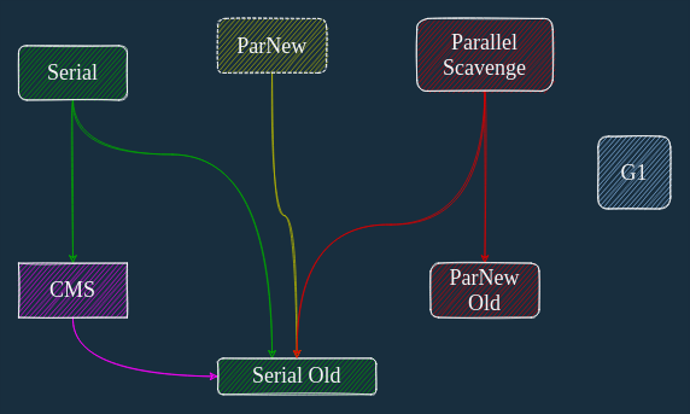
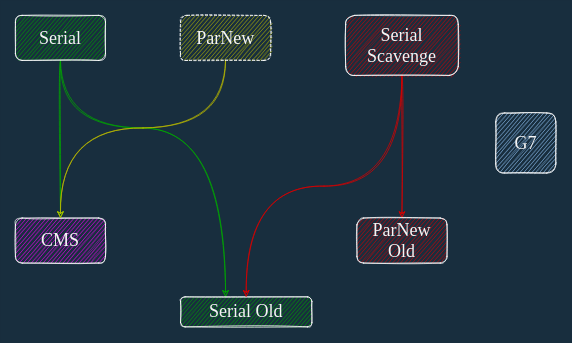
  <mxCell id="0" />
  <mxCell id="1" parent="0" />
  <mxCell id="2" style="edgeStyle=orthogonalEdgeStyle;rounded=1;sketch=1;orthogonalLoop=1;jettySize=auto;html=1;entryX=0.5;entryY=0;entryDx=0;entryDy=0;fontColor=#FFFFFF;curved=1;fillColor=#d5e8d4;strokeColor=#00A800;" parent="1" source="4" target="6" edge="1"><mxGeometry relative="1" as="geometry" /></mxCell>
  <mxCell id="3" style="edgeStyle=orthogonalEdgeStyle;curved=1;sketch=1;orthogonalLoop=1;jettySize=auto;html=1;fontColor=#FFFFFF;strokeColor=#00A800;" parent="1" source="4" target="10" edge="1"><mxGeometry relative="1" as="geometry"><Array as="points"><mxPoint x="80" y="170" /><mxPoint x="300" y="170" /></Array></mxGeometry></mxCell>
- <mxCell id="4" value="&lt;font face=&quot;Otomanopee One&quot; data-font-src=&quot;https://fonts.googleapis.com/css?family=Otomanopee+One&quot; style=&quot;font-size: 24px&quot; color=&quot;#f5f5f5&quot;&gt;Serial&lt;/font&gt;" style="whiteSpace=wrap;html=1;fontColor=#1A1A1A;strokeColor=#FFFFFF;sketch=1;rounded=1;fillColor=#00A800;" parent="1" vertex="1"><mxGeometry x="20" y="50" width="120" height="60" as="geometry" /></mxCell>
- <mxCell id="5" style="edgeStyle=orthogonalEdgeStyle;curved=1;sketch=1;orthogonalLoop=1;jettySize=auto;html=1;entryX=0;entryY=0.5;entryDx=0;entryDy=0;fontColor=#FFFFFF;exitX=0.5;exitY=1;exitDx=0;exitDy=0;strokeColor=#FF00FF;" parent="1" source="6" target="10" edge="1"><mxGeometry relative="1" as="geometry" /></mxCell>
- <mxCell id="6" value="&lt;font face=&quot;Otomanopee One&quot; data-font-src=&quot;https://fonts.googleapis.com/css?family=Otomanopee+One&quot; style=&quot;font-size: 24px&quot; color=&quot;#f5f5f5&quot;&gt;CMS&lt;/font&gt;" style="whiteSpace=wrap;html=1;fontColor=#1A1A1A;strokeColor=#FFFFFF;sketch=1;fillColor=#FF00FF;rounded=0;" parent="1" vertex="1"><mxGeometry x="20" y="290" width="120" height="60" as="geometry" /></mxCell>
- <mxCell id="7" style="edgeStyle=orthogonalEdgeStyle;curved=1;sketch=1;orthogonalLoop=1;jettySize=auto;html=1;entryX=0.5;entryY=0;entryDx=0;entryDy=0;fontColor=#FFFFFF;strokeColor=#B8B800;" parent="1" source="9" target="10" edge="1"><mxGeometry relative="1" as="geometry" /></mxCell>
+ <mxCell id="4" value="&lt;font face=&quot;Otomanopee One&quot; data-font-src=&quot;https://fonts.googleapis.com/css?family=Otomanopee+One&quot; style=&quot;font-size: 24px&quot; color=&quot;#f5f5f5&quot;&gt;Serial&lt;/font&gt;" style="whiteSpace=wrap;html=1;fontColor=#1A1A1A;strokeColor=#FFFFFF;sketch=1;rounded=1;fillColor=#00A800;" parent="1" vertex="1"><mxGeometry x="20" y="20" width="120" height="60" as="geometry" /></mxCell>
+ <mxCell id="6" value="&lt;font face=&quot;Otomanopee One&quot; data-font-src=&quot;https://fonts.googleapis.com/css?family=Otomanopee+One&quot; style=&quot;font-size: 24px&quot; color=&quot;#f5f5f5&quot;&gt;CMS&lt;/font&gt;" style="whiteSpace=wrap;html=1;fontColor=#1A1A1A;strokeColor=#FFFFFF;sketch=1;rounded=1;fillColor=#FF00FF;" parent="1" vertex="1"><mxGeometry x="20" y="290" width="120" height="60" as="geometry" /></mxCell>
+ <mxCell id="8" style="edgeStyle=orthogonalEdgeStyle;curved=1;sketch=1;orthogonalLoop=1;jettySize=auto;html=1;entryX=0.5;entryY=0;entryDx=0;entryDy=0;fontColor=#FFFFFF;strokeColor=#B8B800;" parent="1" source="9" target="6" edge="1"><mxGeometry relative="1" as="geometry"><Array as="points"><mxPoint x="300" y="170" /><mxPoint x="80" y="170" /></Array></mxGeometry></mxCell>
  <mxCell id="9" value="&lt;font face=&quot;Otomanopee One&quot; data-font-src=&quot;https://fonts.googleapis.com/css?family=Otomanopee+One&quot; style=&quot;font-size: 24px&quot; color=&quot;#f5f5f5&quot;&gt;ParNew&lt;/font&gt;" style="whiteSpace=wrap;html=1;fontColor=#1A1A1A;strokeColor=#FFFFFF;sketch=1;rounded=1;fillColor=#B8B800;dashed=1;" parent="1" vertex="1"><mxGeometry x="240" y="20" width="120" height="60" as="geometry" /></mxCell>
  <mxCell id="10" value="&lt;font face=&quot;Otomanopee One&quot; data-font-src=&quot;https://fonts.googleapis.com/css?family=Otomanopee+One&quot; style=&quot;font-size: 24px&quot; color=&quot;#f5f5f5&quot;&gt;Serial Old&lt;/font&gt;" style="whiteSpace=wrap;html=1;fontColor=#1A1A1A;strokeColor=#FFFFFF;sketch=1;rounded=1;fillColor=#00A800;" parent="1" vertex="1"><mxGeometry x="240" y="395" width="175" height="40" as="geometry" /></mxCell>
  <mxCell id="11" style="edgeStyle=orthogonalEdgeStyle;curved=1;sketch=1;orthogonalLoop=1;jettySize=auto;html=1;entryX=0.5;entryY=0;entryDx=0;entryDy=0;fontColor=#FFFFFF;strokeColor=#D90000;" parent="1" source="13" target="14" edge="1"><mxGeometry relative="1" as="geometry" /></mxCell>
  <mxCell id="12" style="edgeStyle=orthogonalEdgeStyle;curved=1;sketch=1;orthogonalLoop=1;jettySize=auto;html=1;entryX=0.5;entryY=0;entryDx=0;entryDy=0;fontColor=#FFFFFF;exitX=0.5;exitY=1;exitDx=0;exitDy=0;strokeColor=#D90000;" parent="1" source="13" target="10" edge="1"><mxGeometry relative="1" as="geometry" /></mxCell>
- <mxCell id="13" value="&lt;font face=&quot;Otomanopee One&quot; data-font-src=&quot;https://fonts.googleapis.com/css?family=Otomanopee+One&quot; style=&quot;font-size: 24px&quot; color=&quot;#f5f5f5&quot;&gt;Parallel&lt;br&gt;Scavenge&lt;br&gt;&lt;/font&gt;" style="whiteSpace=wrap;html=1;fontColor=#1A1A1A;strokeColor=#FFFFFF;sketch=1;rounded=1;fillColor=#D90000;" parent="1" vertex="1"><mxGeometry x="460" y="20" width="150" height="80" as="geometry" /></mxCell>
+ <mxCell id="13" value="&lt;font face=&quot;Otomanopee One&quot; data-font-src=&quot;https://fonts.googleapis.com/css?family=Otomanopee+One&quot; style=&quot;font-size: 24px&quot; color=&quot;#f5f5f5&quot;&gt;Serial&lt;br&gt;Scavenge&lt;br&gt;&lt;/font&gt;" style="whiteSpace=wrap;html=1;fontColor=#1A1A1A;strokeColor=#FFFFFF;sketch=1;rounded=1;fillColor=#D90000;" parent="1" vertex="1"><mxGeometry x="460" y="20" width="150" height="80" as="geometry" /></mxCell>
  <mxCell id="14" value="&lt;font face=&quot;Otomanopee One&quot; data-font-src=&quot;https://fonts.googleapis.com/css?family=Otomanopee+One&quot; style=&quot;font-size: 24px&quot; color=&quot;#f5f5f5&quot;&gt;ParNew Old&lt;/font&gt;" style="whiteSpace=wrap;html=1;fontColor=#1A1A1A;strokeColor=#FFFFFF;sketch=1;rounded=1;fillColor=#D90000;" parent="1" vertex="1"><mxGeometry x="475" y="290" width="120" height="60" as="geometry" /></mxCell>
- <mxCell id="15" value="&lt;font face=&quot;Otomanopee One&quot; data-font-src=&quot;https://fonts.googleapis.com/css?family=Otomanopee+One&quot; style=&quot;font-size: 24px&quot; color=&quot;#f5f5f5&quot;&gt;G1&lt;/font&gt;" style="whiteSpace=wrap;html=1;fontColor=#1A1A1A;strokeColor=#FFFFFF;sketch=1;rounded=1;fillColor=#99CCFF;" parent="1" vertex="1"><mxGeometry x="660" y="150" width="80" height="80" as="geometry" /></mxCell>
+ <mxCell id="15" value="&lt;font face=&quot;Otomanopee One&quot; data-font-src=&quot;https://fonts.googleapis.com/css?family=Otomanopee+One&quot; style=&quot;font-size: 24px&quot; color=&quot;#f5f5f5&quot;&gt;G7&lt;/font&gt;" style="whiteSpace=wrap;html=1;fontColor=#1A1A1A;strokeColor=#FFFFFF;sketch=1;rounded=1;fillColor=#99CCFF;" parent="1" vertex="1"><mxGeometry x="660" y="150" width="80" height="80" as="geometry" /></mxCell>
